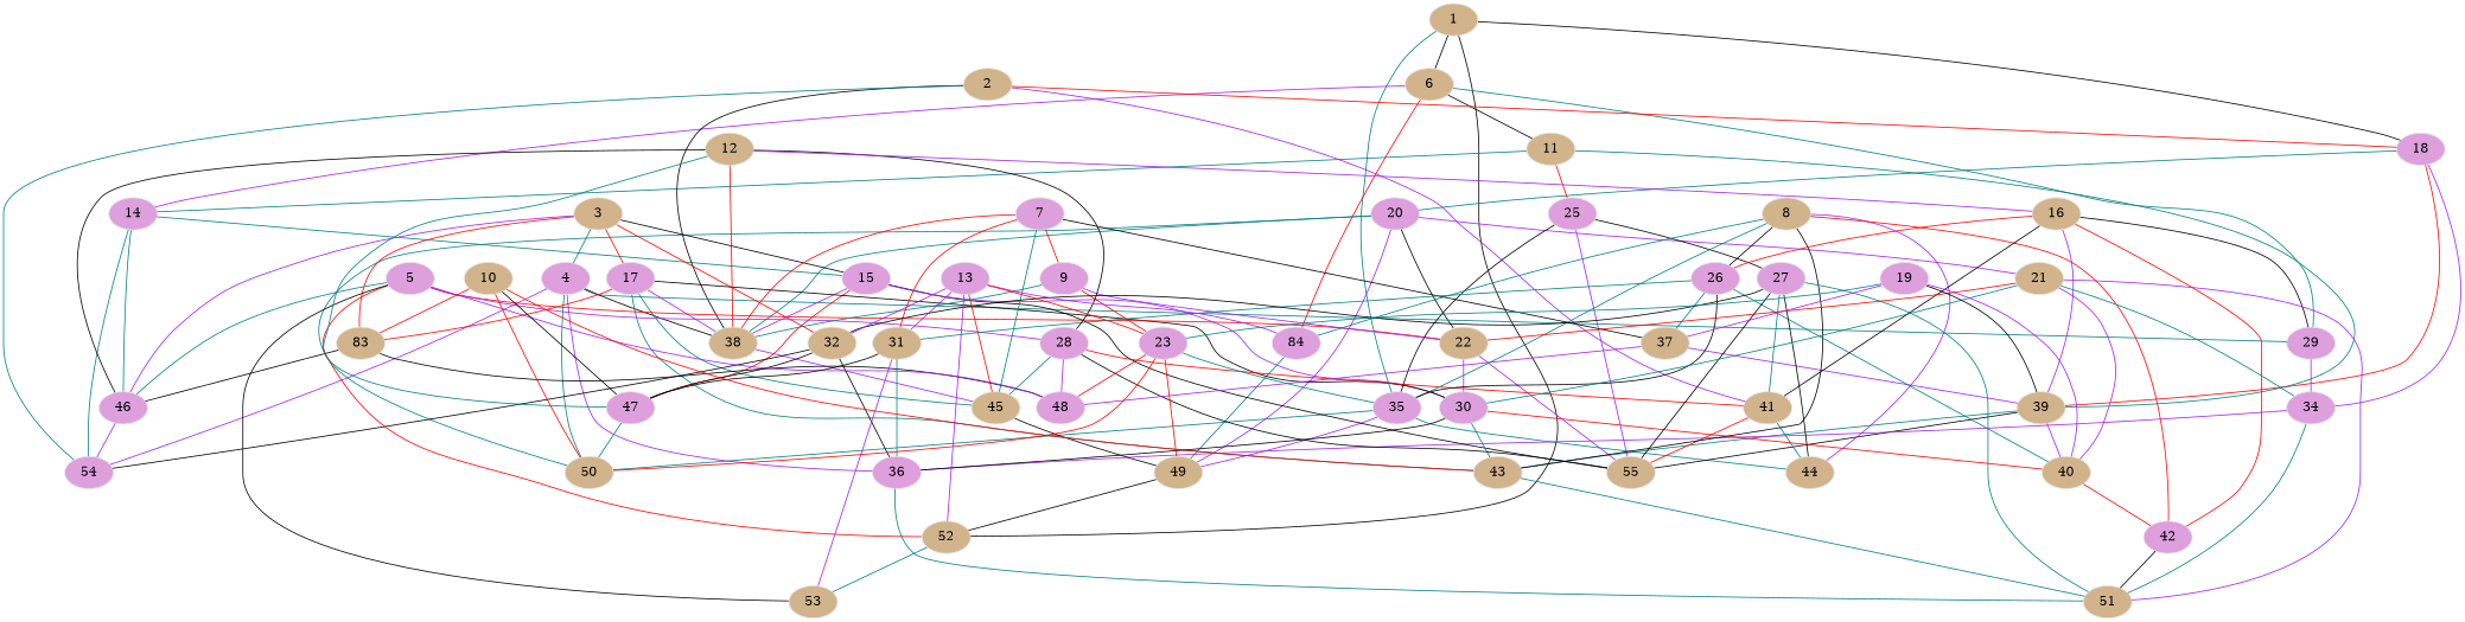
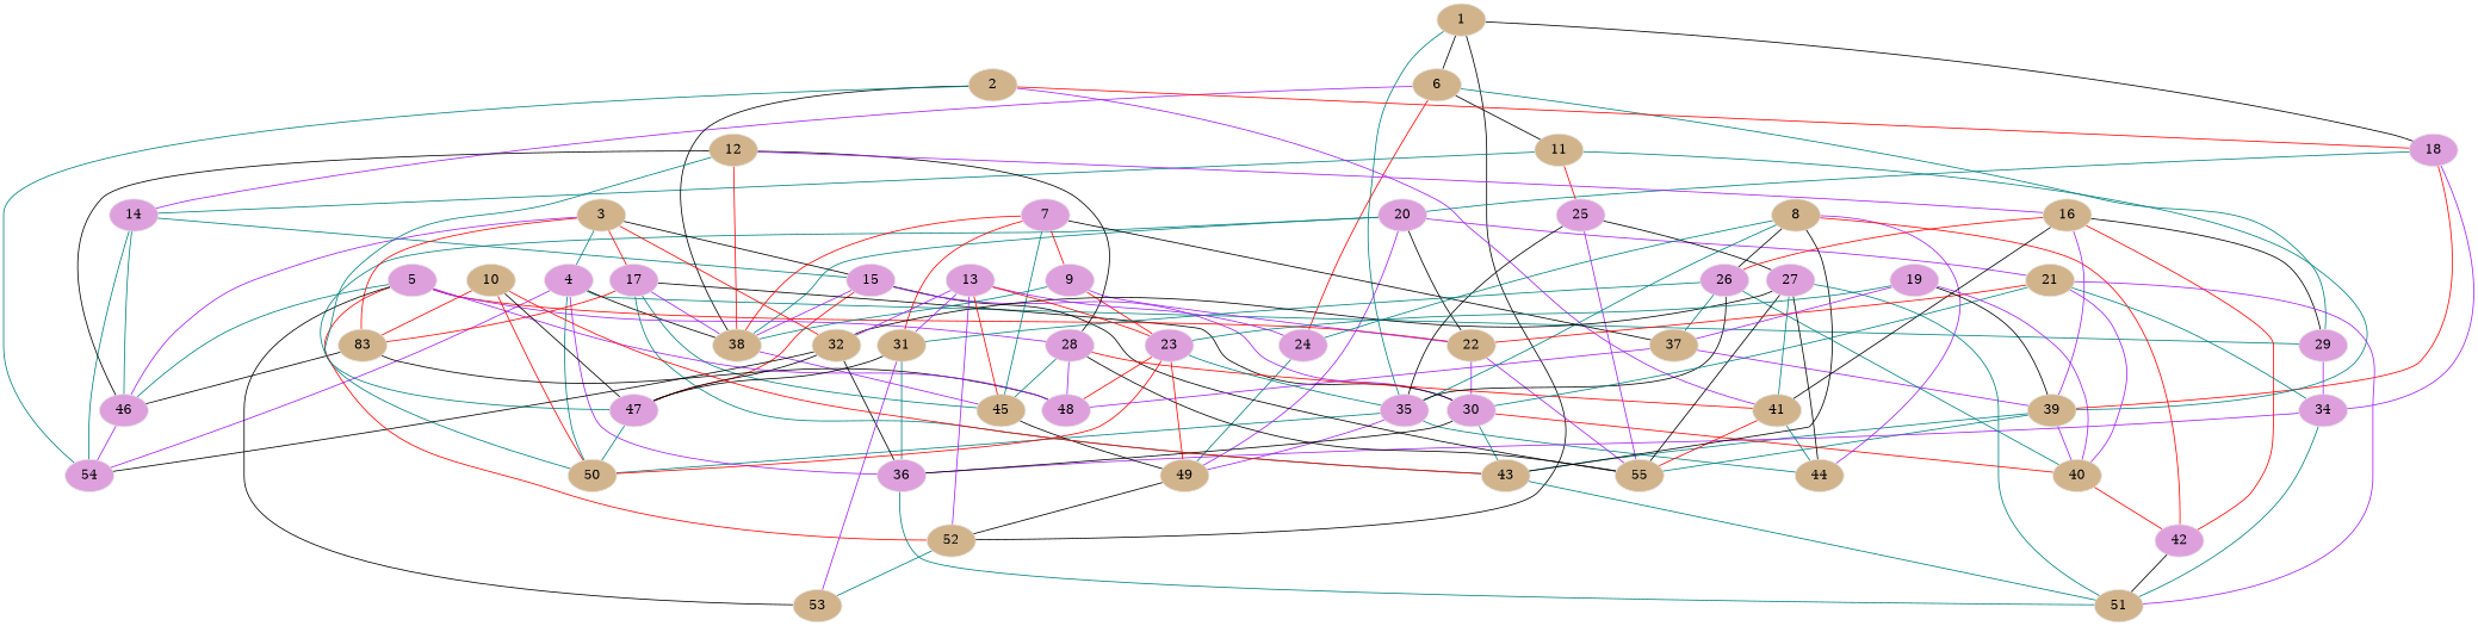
  graph {
    node [color=gray90 fillcolor=tan style=filled]
    edge [color=teal weight=1.0]
    1
    6
    18 [fillcolor=plum]
    35 [fillcolor=plum]
    52
    29 [fillcolor=plum]
    11
    14 [fillcolor=plum]
-   24 [fillcolor=plum label=84]
+   24 [fillcolor=plum]
    39
    20 [fillcolor=plum]
    34 [fillcolor=plum]
    50
    44
    49
    53
    2
    38
    41
    54 [fillcolor=plum]
    45
    55
    4 [fillcolor=plum]
    3
    15 [fillcolor=plum]
    17 [fillcolor=plum]
    32
    n28 [label=83]
    46 [fillcolor=plum]
    36 [fillcolor=plum]
    47 [fillcolor=plum]
    30 [fillcolor=plum]
    43
    48 [fillcolor=plum]
    51
    5 [fillcolor=plum]
    22
    28 [fillcolor=plum]
    25 [fillcolor=plum]
    7 [fillcolor=plum]
    9 [fillcolor=plum]
    31
    37
    23 [fillcolor=plum]
    8
    26 [fillcolor=plum]
    42 [fillcolor=plum]
    40
    10
    27 [fillcolor=plum]
    12
    16
    13 [fillcolor=plum]
    21
    19 [fillcolor=plum]
    1 -- 6 [color=black]
    1 -- 18 [color=black]
    1 -- 35
    1 -- 52 [color=black]
    6 -- 29 [weight=2.0]
    6 -- 11 [color=black]
    6 -- 14 [color=purple]
    6 -- 24 [color=red]
    18 -- 39 [color=red]
    18 -- 20
    18 -- 34 [color=purple weight=2.0]
    35 -- 50
    35 -- 44
    35 -- 49 [color=purple]
    52 -- 53 [weight=2.0]
    29 -- 34 [color=purple]
    11 -- 14
    11 -- 39
    11 -- 25 [color=red]
    14 -- 54 [weight=2.0]
    14 -- 15
    14 -- 46
    24 -- 49
-   39 -- 55 [color=black]
+   39 -- 55
    39 -- 43
    39 -- 40 [color=purple]
    20 -- 50
    20 -- 49 [color=purple]
    20 -- 38
    20 -- 22 [color=black]
    20 -- 21 [color=purple]
    34 -- 36 [color=purple]
    34 -- 51
    49 -- 52 [color=black]
    2 -- 18 [color=red]
    2 -- 38 [color=black]
    2 -- 41 [color=purple]
    2 -- 54
    38 -- 45 [color=purple]
    41 -- 44
    41 -- 55 [color=red]
    45 -- 49 [color=black]
    4 -- 29
    4 -- 50
    4 -- 38 [color=black]
    4 -- 54 [color=purple]
    4 -- 36 [color=purple]
    3 -- 4
    3 -- 15 [color=black]
    3 -- 17 [color=red]
    3 -- 32 [color=red]
    3 -- n28 [color=red]
    3 -- 46 [color=purple]
    15 -- 38 [color=purple]
    15 -- 55 [color=black]
    15 -- 47 [color=red]
    15 -- 30 [color=purple]
    17 -- 38 [color=purple]
    17 -- 45
    17 -- n28 [color=red]
    17 -- 30 [color=black]
    17 -- 43
    32 -- 54 [color=black]
    32 -- 36 [color=black]
    32 -- 47 [color=black]
    n28 -- 46 [color=black]
    n28 -- 48 [color=black weight=2.0]
    46 -- 54 [color=purple]
    36 -- 51
    47 -- 50
    30 -- 36 [color=black]
    30 -- 43
    30 -- 40 [color=red]
    43 -- 51
    5 -- 52 [color=red]
    5 -- 53 [color=black]
    5 -- 46
    5 -- 48 [color=purple]
    5 -- 22 [color=red]
    5 -- 28 [color=purple]
    22 -- 55 [color=purple]
    22 -- 30 [color=purple]
    28 -- 41 [color=red]
    28 -- 45
    28 -- 55 [color=black]
    28 -- 48 [color=purple]
    25 -- 35 [color=black weight=2.0]
    25 -- 55 [color=purple weight=2.0]
    25 -- 27 [color=black]
    7 -- 38 [color=red]
    7 -- 45
    7 -- 9 [color=red]
    7 -- 31 [color=red]
    7 -- 37 [color=black weight=2.0]
    9 -- 38
    9 -- 22 [color=purple]
    9 -- 23 [color=red]
    31 -- 53 [color=purple]
    31 -- 36
    31 -- 47 [color=black]
    37 -- 39 [color=purple]
    37 -- 48 [color=purple]
    23 -- 35 [weight=2.0]
    23 -- 50 [color=red]
    23 -- 49 [color=red]
    23 -- 48 [color=red]
    8 -- 35
    8 -- 24
    8 -- 44 [color=purple]
    8 -- 43 [color=black]
    8 -- 26 [color=black]
    8 -- 42 [color=red]
    26 -- 35 [color=black]
    26 -- 31
    26 -- 37
    26 -- 40
    42 -- 51 [color=black]
    40 -- 42 [color=red]
    10 -- 50 [color=red]
    10 -- n28 [color=red]
    10 -- 47 [color=black]
    10 -- 43 [color=red]
    27 -- 44 [color=black]
    27 -- 41
    27 -- 55 [color=black]
    27 -- 32 [color=black]
    27 -- 51
    12 -- 38 [color=red weight=2.0]
    12 -- 46 [color=black]
    12 -- 47
    12 -- 28 [color=black]
    12 -- 16 [color=purple]
    16 -- 29 [color=black]
    16 -- 39 [color=purple]
    16 -- 41 [color=black]
    16 -- 26 [color=red]
    16 -- 42 [color=red]
    13 -- 52 [color=purple]
    13 -- 24 [color=purple]
    13 -- 45 [color=red]
    13 -- 32 [color=purple]
    13 -- 31 [color=purple]
    13 -- 23 [color=red]
    21 -- 34
    21 -- 30
    21 -- 51 [color=purple]
    21 -- 22 [color=red]
    21 -- 40 [color=purple]
    19 -- 39 [color=black]
    19 -- 37 [color=purple]
    19 -- 23
    19 -- 40 [color=purple]
  }
